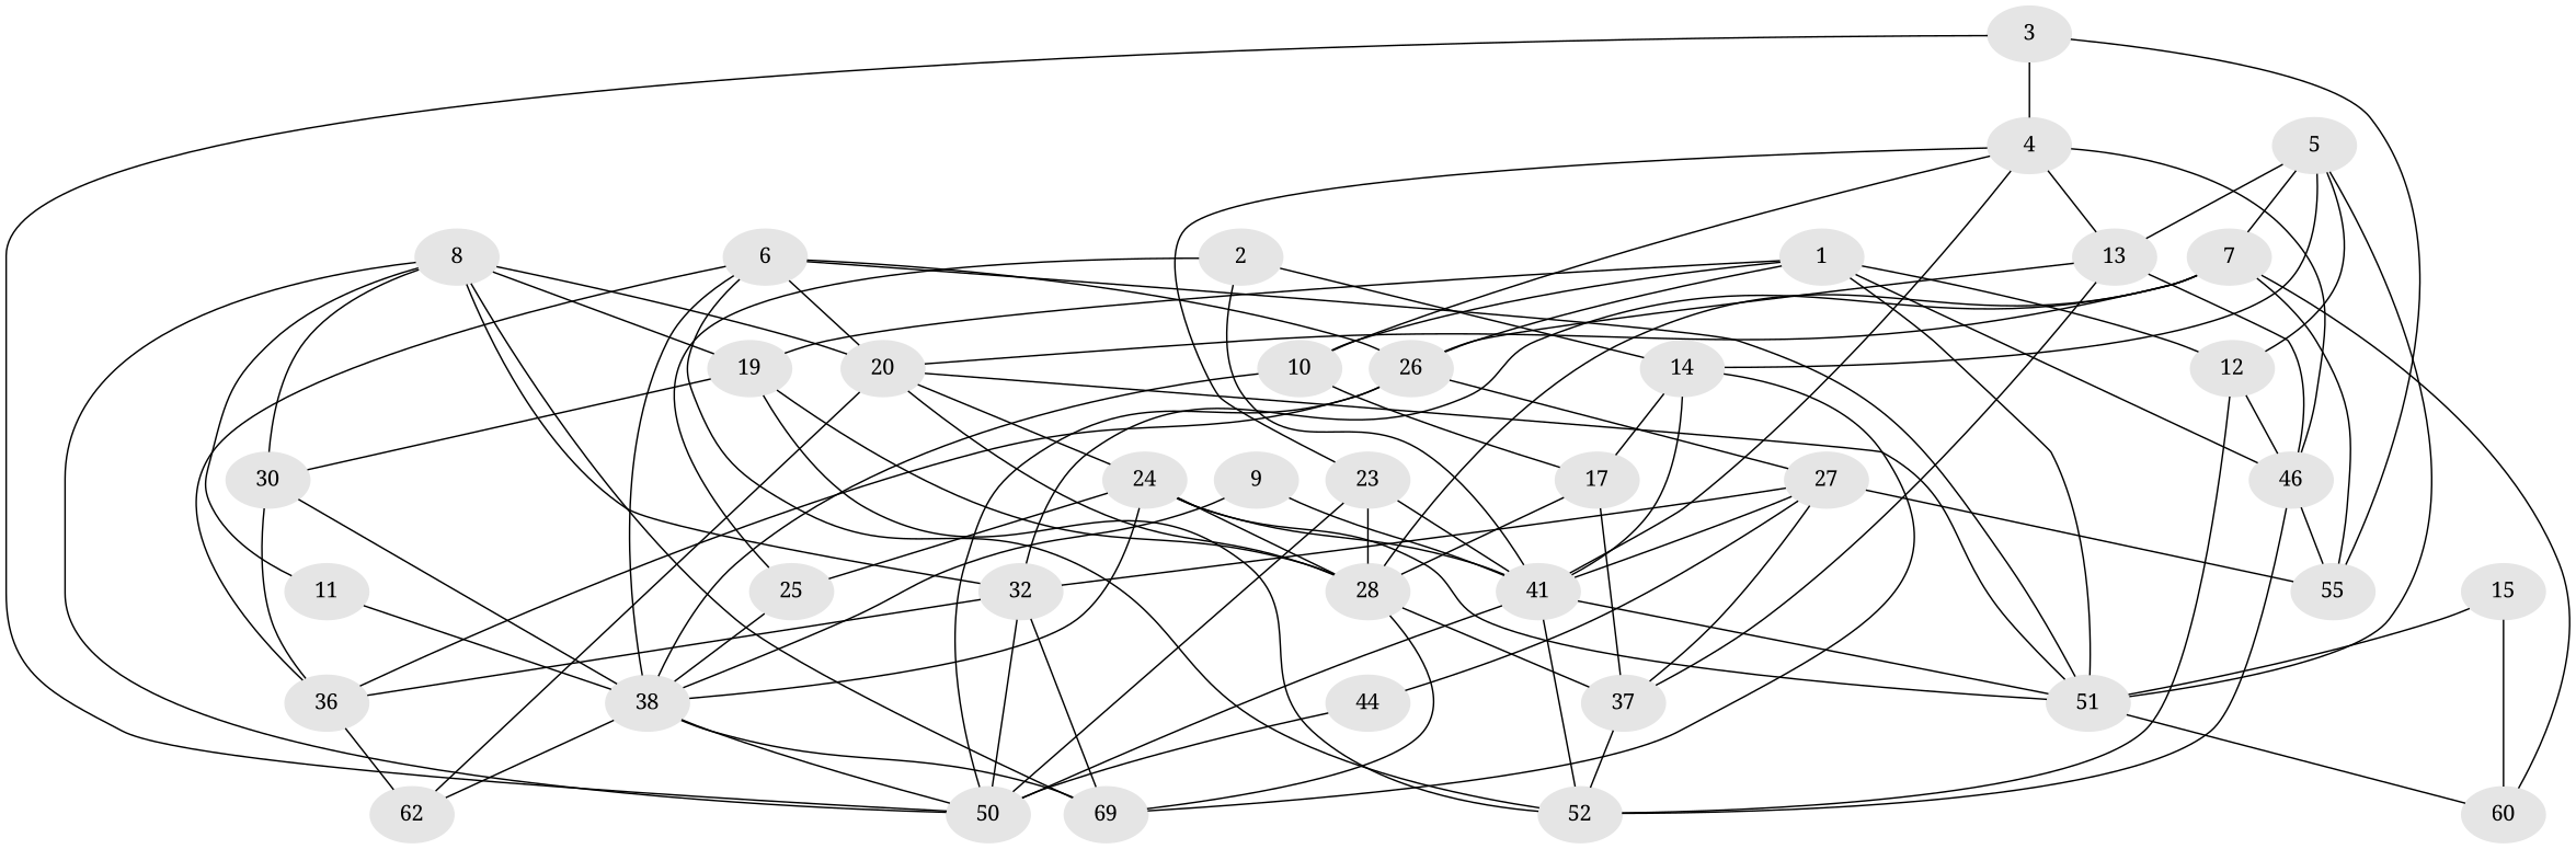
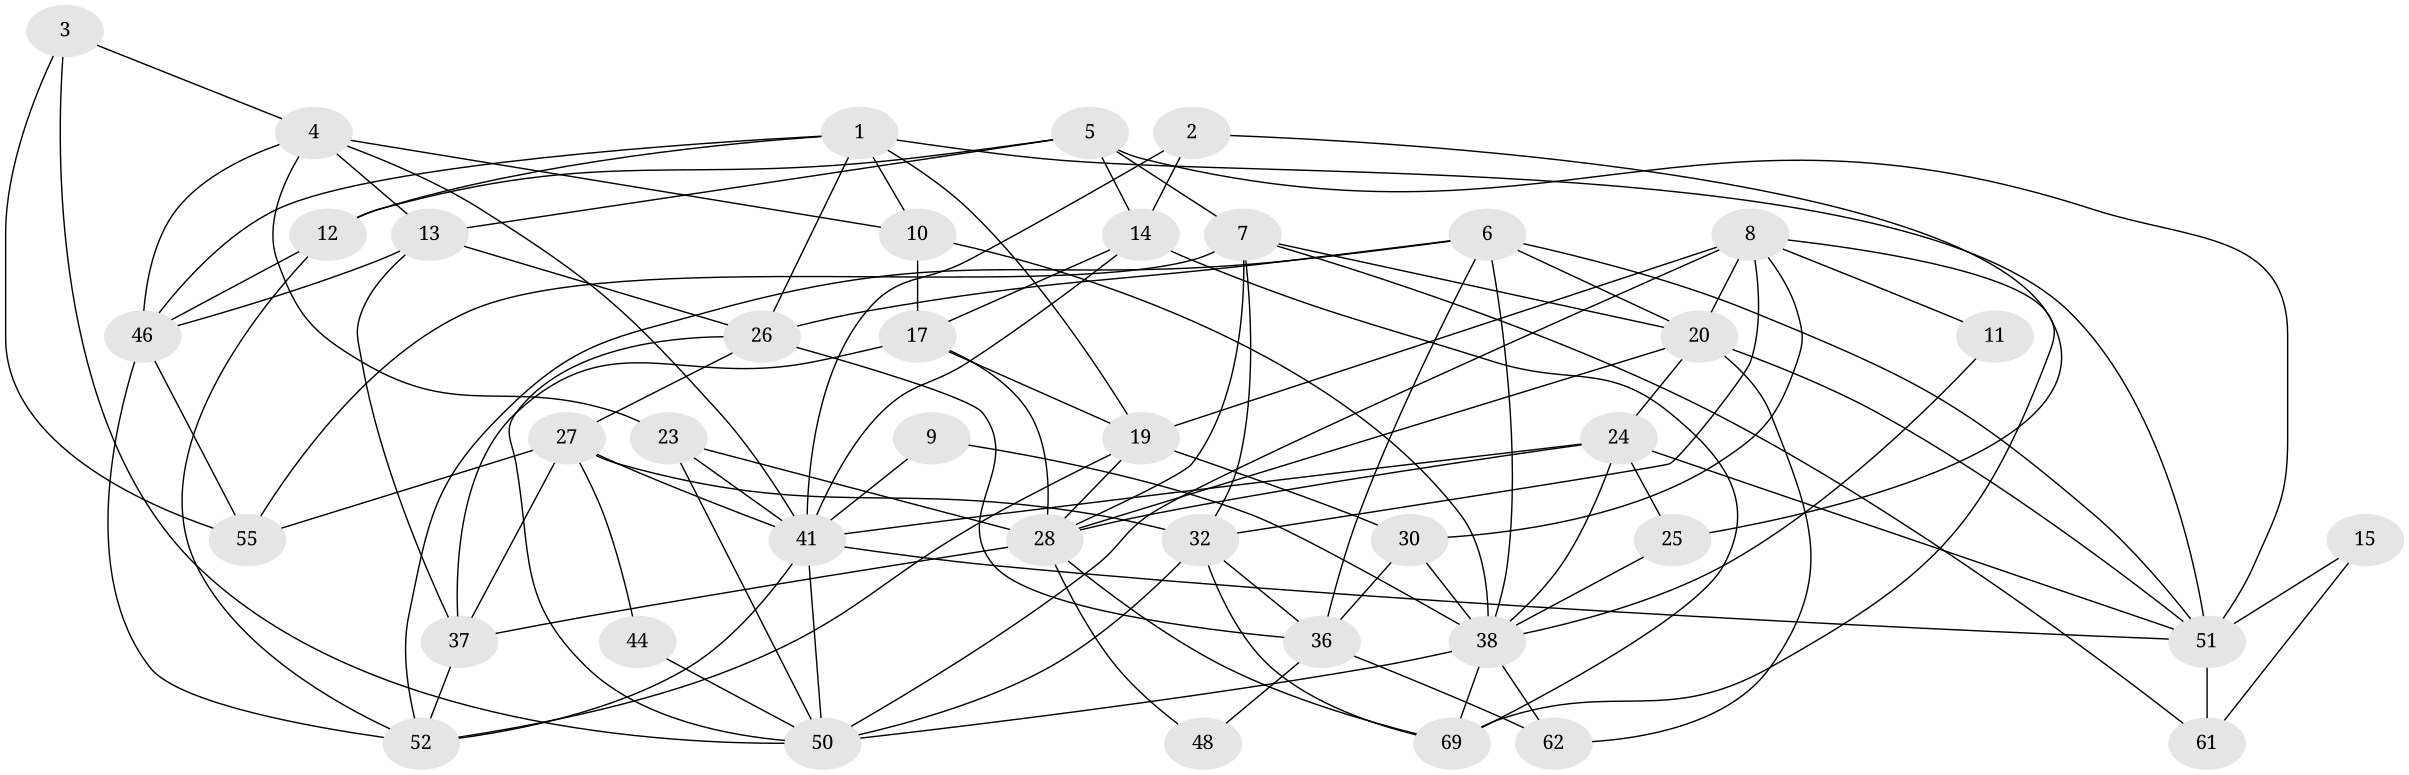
  graph {
    fontname="Noto Serif"
    node [color=gray90 fontname="Noto Serif" style=filled]
    edge [fontname="Noto Serif"]
    1 [super="+22"]
    10 [super="+39"]
    12 [super="+31"]
    19 [super="+54"]
    26 [super="+49"]
    46 [super="+66"]
    51 [super="+53"]
    38 [super="+42"]
    17 [super="+21"]
    52 [super="+64"]
    28 [super="+45"]
    30 [super="+35"]
    50 [super="+57"]
    36 [super="+68"]
    27 [super="+58"]
    55 [super="+56"]
-   60
+   60 [label=61]
    14 [super="+67"]
    41 [super="+63"]
    69 [super="+70"]
    2
    25
    4 [super="+16"]
    13 [super="+43"]
    23 [super="+34"]
    3
    37 [super="+59"]
    5 [super="+71"]
    7 [super="+33"]
    20 [super="+61"]
    32 [super="+40"]
    6 [super="+18"]
    24 [super="+47"]
    62 [super="+65"]
+   48
    8 [super="+29"]
    11
    9
    15
    44
    1 -- 10
    1 -- 12
    1 -- 19
    1 -- 26
    1 -- 46
    1 -- 51
    10 -- 38 [weight=2]
    10 -- 17
    12 -- 46
    12 -- 52
    19 -- 52
    19 -- 28
    19 -- 30
    26 -- 50
    26 -- 36 [weight=2]
    26 -- 27
    46 -- 52
    46 -- 55
    51 -- 60
    38 -- 50
    38 -- 69
    38 -- 62
+   17 -- 19
    17 -- 28
    17 -- 37
    28 -- 69
    28 -- 37
+   28 -- 48
    30 -- 38
    30 -- 36
    36 -- 62
+   36 -- 48
    27 -- 55
    27 -- 41
    27 -- 37
    27 -- 32
    27 -- 44
    14 -- 17
    14 -- 41
    14 -- 69
    41 -- 51
    41 -- 52
    41 -- 50
    2 -- 14
    2 -- 41
    2 -- 25
    25 -- 38
    4 -- 10
    4 -- 46
    4 -- 41
    4 -- 13
    4 -- 23
    13 -- 26
    13 -- 46
    13 -- 37
    23 -- 28
    23 -- 50
    23 -- 41
    3 -- 50
    3 -- 55
    3 -- 4
    37 -- 52
    5 -- 12
    5 -- 51
    5 -- 14
    5 -- 13
    5 -- 7
    7 -- 28
    7 -- 55 [weight=2]
    7 -- 60
    7 -- 20
    7 -- 32
    20 -- 51
    20 -- 28
    20 -- 24
    20 -- 62
    32 -- 50 [weight=2]
    32 -- 36
    32 -- 69
    6 -- 26
    6 -- 51
    6 -- 38
    6 -- 52
    6 -- 36
    6 -- 20
    24 -- 51
    24 -- 38
    24 -- 28
    24 -- 41
    24 -- 25
    8 -- 19 [weight=2]
    8 -- 30
    8 -- 50
    8 -- 69
    8 -- 20
    8 -- 32
    8 -- 11
    11 -- 38
    9 -- 38
    9 -- 41
    15 -- 51 [weight=2]
    15 -- 60
    44 -- 50
  }
